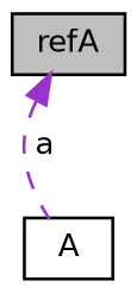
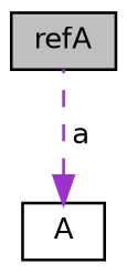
  digraph {
    node [color=black fontname=Helvetica fontsize=10 shape=record style=filled]
    n1 [fillcolor=grey75 fontcolor=black height=0.2 label=refA width=0.4]
    n2 [fillcolor=white height=0.2 label=A width=0.4]
-   n1 -> n2 [color=darkorchid3 dir=back fontname=Helvetica fontsize=10 label=" a" labelfontname=Helvetica labelfontsize=10 style=dashed]
+   n2 -> n1 [color=darkorchid3 dir=back fontname=Helvetica fontsize=10 label=" a" labelfontname=Helvetica labelfontsize=10 style=dashed]
  }
